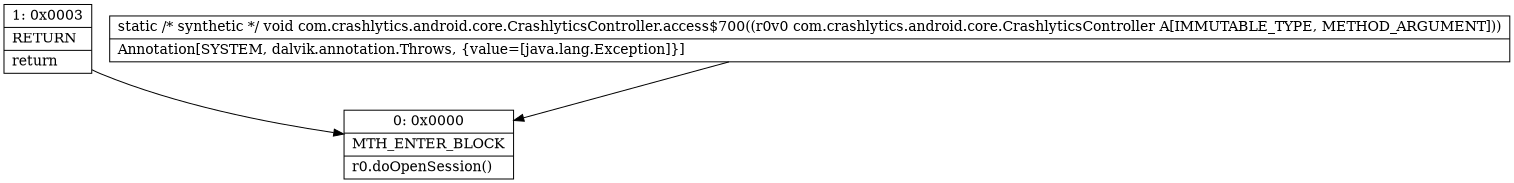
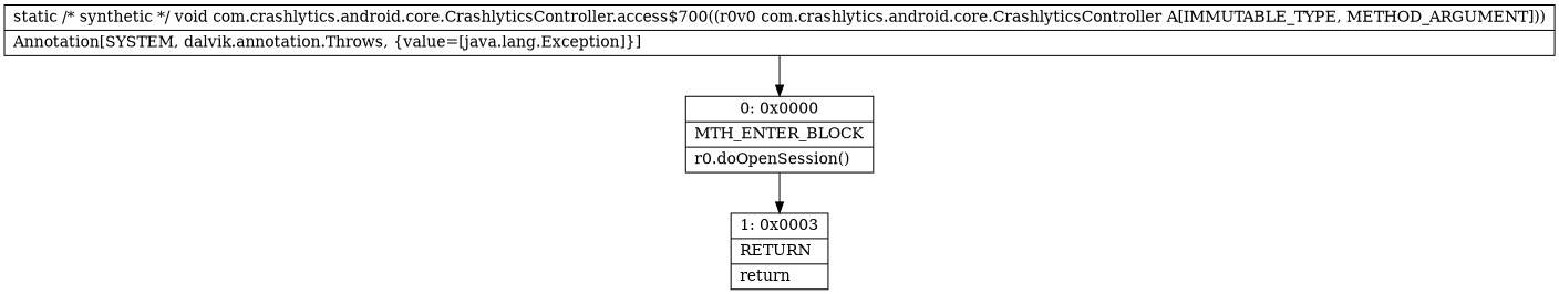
  digraph {
    node [shape=record]
    n1 [label="{0\:\ 0x0000|MTH_ENTER_BLOCK\l|r0.doOpenSession()\l}"]
    n2 [label="{1\:\ 0x0003|RETURN\l|return\l}"]
    n3 [label="{static \/* synthetic *\/ void com.crashlytics.android.core.CrashlyticsController.access$700((r0v0 com.crashlytics.android.core.CrashlyticsController A[IMMUTABLE_TYPE, METHOD_ARGUMENT]))  | Annotation[SYSTEM, dalvik.annotation.Throws, \{value=[java.lang.Exception]\}]\l}"]
-   n2 -> n1
+   n1 -> n2
    n3 -> n1
  }
